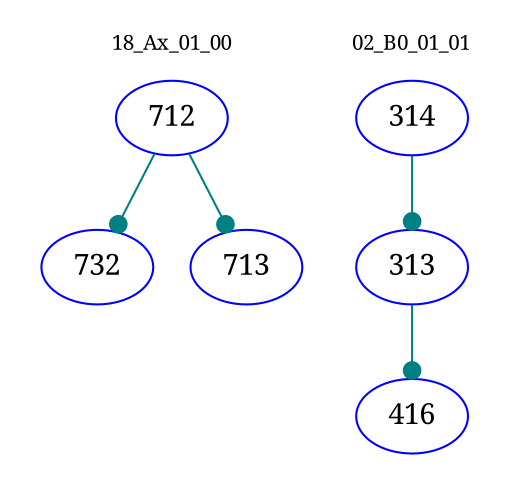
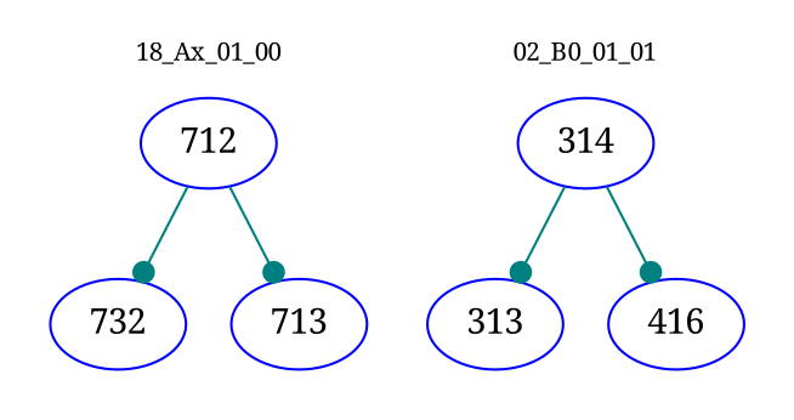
  digraph {
    fontname="Noto Serif"
    node [color=blue fontname="Noto Serif"]
    edge [arrowhead=dot color=teal fontname="Noto Serif"]
    n1 [label=712]
    n2 [label=732]
    n3 [label=713]
    n4 [label=314]
    n5 [label=313]
    n6 [label=416]
    subgraph cluster_1 {
      color=white
      fontsize=10
      label="18_Ax_01_00"
      n1
      n2
      n3
    }
    subgraph cluster_2 {
      color=white
      fontsize=10
      label="02_B0_01_01"
      n4
      n5
      n6
    }
    n1 -> n2
    n1 -> n3
    n4 -> n5
-   n5 -> n6
+   n4 -> n6
  }
